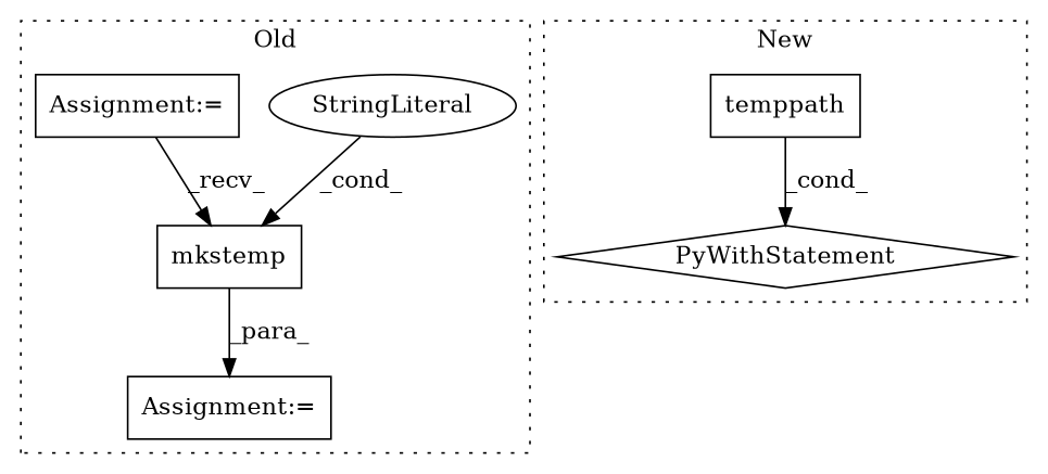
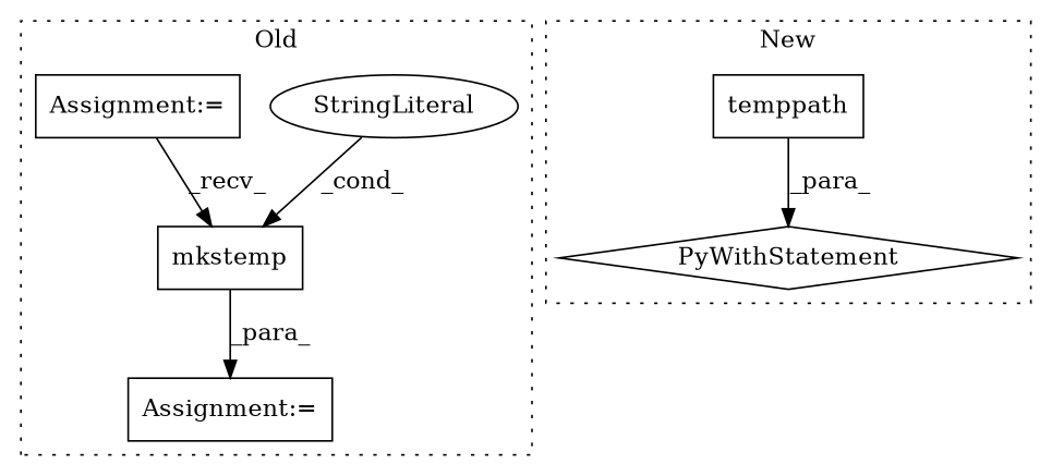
  digraph {
    node [a=32 shape=box]
    n1 [l="8,1" label=mkstemp s="3756,3769"]
    n2 [a=7 l=2 label="Assignment:=" s=3745]
    n3 [a=45 l=5 label=StringLiteral s=3764 shape=ellipse]
    n4 [a=7 l=8 label="Assignment:=" s=2802]
    n5 [a=104 l="10,2" label=PyWithStatement s="3571,3591" shape=diamond]
    n6 [l=10 label=temppath s=3581]
    subgraph cluster_1 {
      label=Old
      style=dotted
      n1
      n2
      n3
      n4
    }
    subgraph cluster_2 {
      label=New
      style=dotted
      n5
      n6
    }
    n1 -> n2 [label=_para_]
    n3 -> n1 [label=_cond_]
    n4 -> n1 [label=_recv_]
-   n6 -> n5 [label=_cond_]
+   n6 -> n5 [label=_para_]
  }
